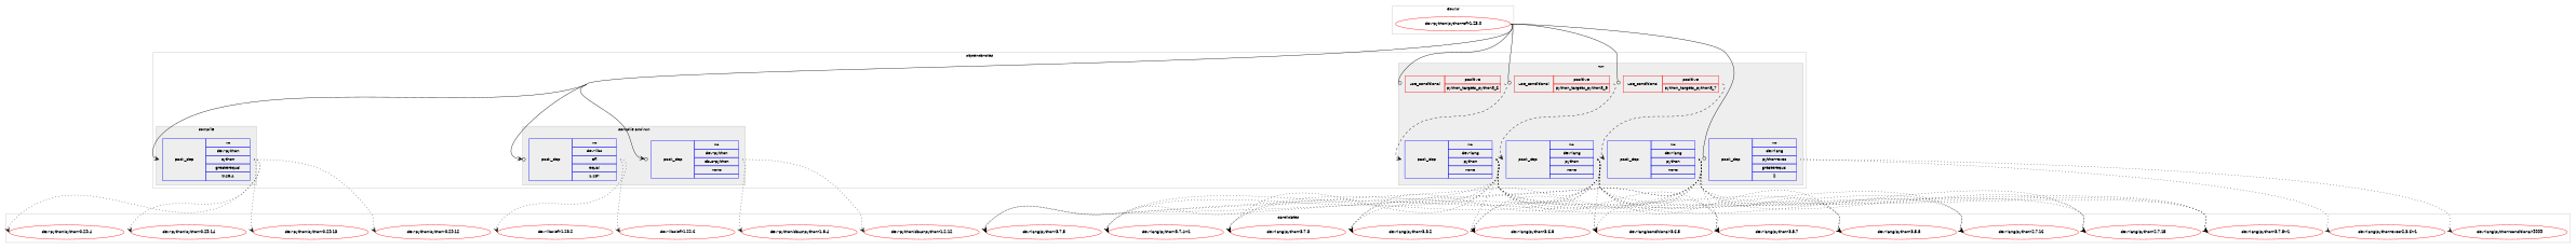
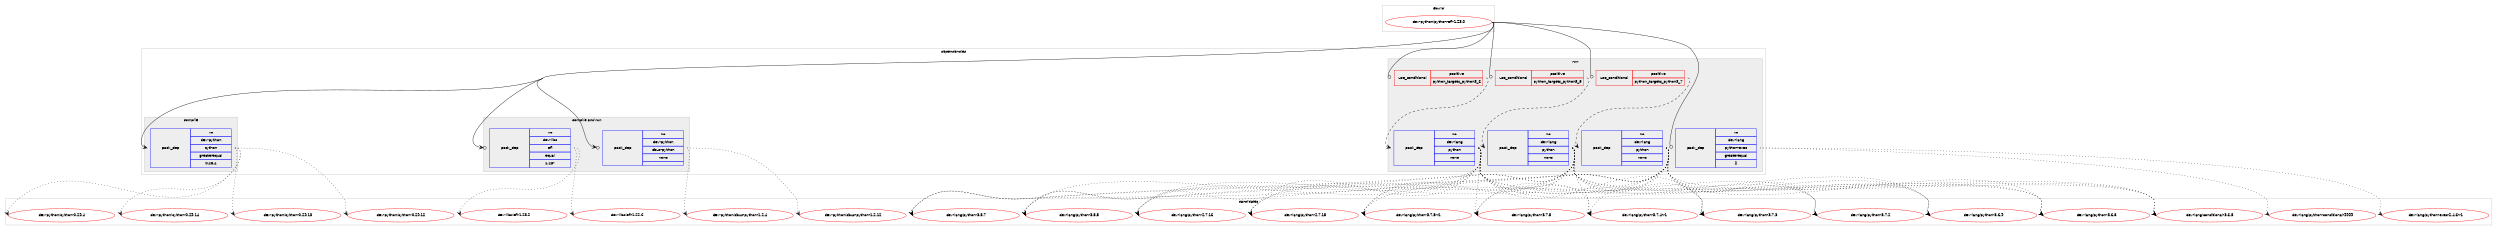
  digraph {
    compound=true
    concentrate=true
    fontname=Helvetica
    fontsize=10
    newrank=true
    rankdir=TB
    ranksep=1.5
    node [color=red fontname=Helvetica fontsize=10]
    edge [arrowhead=vee headport=w style=dotted tailport=e weight=100]
    n1 [label="dev-python/python-efl-1.23.0" width=4]
    n2 [color=blue label=<<TABLE BORDER="0" CELLBORDER="1" CELLSPACING="0" CELLPADDING="4" WIDTH="220"><TR><TD ROWSPAN="6" CELLPADDING="30">pack_dep</TD></TR><TR><TD WIDTH="110">no</TD></TR><TR><TD>dev-python</TD></TR><TR><TD>cython</TD></TR><TR><TD>greaterequal</TD></TR><TR><TD>0.28.4</TD></TR></TABLE>> shape=none]
    n3 [color=blue label=<<TABLE BORDER="0" CELLBORDER="1" CELLSPACING="0" CELLPADDING="4" WIDTH="220"><TR><TD ROWSPAN="6" CELLPADDING="30">pack_dep</TD></TR><TR><TD WIDTH="110">no</TD></TR><TR><TD>dev-libs</TD></TR><TR><TD>efl</TD></TR><TR><TD>equal</TD></TR><TR><TD>1.23*</TD></TR></TABLE>> shape=none]
    n4 [color=blue label=<<TABLE BORDER="0" CELLBORDER="1" CELLSPACING="0" CELLPADDING="4" WIDTH="220"><TR><TD ROWSPAN="6" CELLPADDING="30">pack_dep</TD></TR><TR><TD WIDTH="110">no</TD></TR><TR><TD>dev-python</TD></TR><TR><TD>dbus-python</TD></TR><TR><TD>none</TD></TR><TR><TD></TD></TR></TABLE>> shape=none]
    n5 [color=blue label=<<TABLE BORDER="0" CELLBORDER="1" CELLSPACING="0" CELLPADDING="4" WIDTH="220"><TR><TD ROWSPAN="6" CELLPADDING="30">pack_dep</TD></TR><TR><TD WIDTH="110">no</TD></TR><TR><TD>dev-lang</TD></TR><TR><TD>python</TD></TR><TR><TD>none</TD></TR><TR><TD></TD></TR></TABLE>> shape=none]
    n6 [label=<<TABLE BORDER="0" CELLBORDER="1" CELLSPACING="0" CELLPADDING="4"><TR><TD ROWSPAN="3" CELLPADDING="10">use_conditional</TD></TR><TR><TD>positive</TD></TR><TR><TD>python_targets_python3_5</TD></TR></TABLE>> shape=none]
    n7 [color=blue label=<<TABLE BORDER="0" CELLBORDER="1" CELLSPACING="0" CELLPADDING="4" WIDTH="220"><TR><TD ROWSPAN="6" CELLPADDING="30">pack_dep</TD></TR><TR><TD WIDTH="110">no</TD></TR><TR><TD>dev-lang</TD></TR><TR><TD>python</TD></TR><TR><TD>none</TD></TR><TR><TD></TD></TR></TABLE>> shape=none]
    n8 [label=<<TABLE BORDER="0" CELLBORDER="1" CELLSPACING="0" CELLPADDING="4"><TR><TD ROWSPAN="3" CELLPADDING="10">use_conditional</TD></TR><TR><TD>positive</TD></TR><TR><TD>python_targets_python3_6</TD></TR></TABLE>> shape=none]
    n9 [color=blue label=<<TABLE BORDER="0" CELLBORDER="1" CELLSPACING="0" CELLPADDING="4" WIDTH="220"><TR><TD ROWSPAN="6" CELLPADDING="30">pack_dep</TD></TR><TR><TD WIDTH="110">no</TD></TR><TR><TD>dev-lang</TD></TR><TR><TD>python</TD></TR><TR><TD>none</TD></TR><TR><TD></TD></TR></TABLE>> shape=none]
    n10 [label=<<TABLE BORDER="0" CELLBORDER="1" CELLSPACING="0" CELLPADDING="4"><TR><TD ROWSPAN="3" CELLPADDING="10">use_conditional</TD></TR><TR><TD>positive</TD></TR><TR><TD>python_targets_python3_7</TD></TR></TABLE>> shape=none]
    n11 [color=blue label=<<TABLE BORDER="0" CELLBORDER="1" CELLSPACING="0" CELLPADDING="4" WIDTH="220"><TR><TD ROWSPAN="6" CELLPADDING="30">pack_dep</TD></TR><TR><TD WIDTH="110">no</TD></TR><TR><TD>dev-lang</TD></TR><TR><TD>python-exec</TD></TR><TR><TD>greaterequal</TD></TR><TR><TD>2</TD></TR></TABLE>> shape=none]
    n12 [label="dev-python/cython-0.29.12" width=4]
    n13 [label="dev-python/cython-0.29.13" width=4]
    n14 [label="dev-python/cython-0.29.14" width=4]
    n15 [label="dev-python/cython-0.29.4" width=4]
    n16 [label="dev-libs/efl-1.22.6" width=4]
    n17 [label="dev-libs/efl-1.23.2" width=4]
    n18 [label="dev-python/dbus-python-1.2.12" width=4]
-   n19 [label="dev-python/dbus-python-1.8.4" width=4]
+   n19 [label="dev-python/dbus-python-1.2.4" width=4]
    n20 [label="dev-lang/python-2.7.15" width=4]
    n21 [label="dev-lang/python-2.7.16" width=4]
    n22 [label="dev-lang/python-3.5.5" width=4]
    n23 [label="dev-lang/python-3.5.7" width=4]
    n24 [label="dev-lang/conditional-3.6.5" width=4]
    n25 [label="dev-lang/python-3.6.8" width=4]
-   n27 [label="dev-lang/python-3.3.2" width=4]
+   n26 [label="dev-lang/python-3.6.9" width=4]
+   n27 [label="dev-lang/python-3.7.2" width=4]
    n28 [label="dev-lang/python-3.7.3" width=4]
    n29 [label="dev-lang/python-3.7.4-r1" width=4]
    n30 [label="dev-lang/python-3.7.5" width=4]
    n31 [label="dev-lang/python-3.7.5-r1" width=4]
-   n32 [label="dev-lang/python-exec-2.3.6-r1" width=4]
+   n32 [label="dev-lang/python-exec-2.4.6-r1" width=4]
    n33 [label="dev-lang/python-conditional-9999" width=4]
    subgraph cluster_1 {
      color=gray
      label=<<i>ebuild</i>>
      rank=same
      n1
    }
    subgraph cluster_2 {
      color=gray
      label=<<i>dependencies</i>>
      subgraph cluster_3 {
        color=gray
        fillcolor="#eeeeee"
        label=<<i>compile</i>>
        style=filled
        subgraph sub_4 {
          color=gray
          fillcolor="#eeeeee"
          label=<<i>compile</i>>
          style=filled
          n2
        }
      }
      subgraph cluster_5 {
        color=gray
        fillcolor="#eeeeee"
        label=<<i>compile and run</i>>
        style=filled
        subgraph sub_6 {
          color=gray
          fillcolor="#eeeeee"
          label=<<i>compile and run</i>>
          style=filled
          n3
        }
        subgraph sub_7 {
          color=gray
          fillcolor="#eeeeee"
          label=<<i>compile and run</i>>
          style=filled
          n4
        }
      }
      subgraph cluster_8 {
        color=gray
        fillcolor="#eeeeee"
        label=<<i>run</i>>
        style=filled
        subgraph sub_9 {
          color=gray
          fillcolor="#eeeeee"
          label=<<i>run</i>>
          style=filled
          n6
          subgraph sub_10 {
            color=gray
            fillcolor="#eeeeee"
            label=<<i>run</i>>
            style=filled
            n5
          }
        }
        subgraph sub_11 {
          color=gray
          fillcolor="#eeeeee"
          label=<<i>run</i>>
          style=filled
          n8
          subgraph sub_12 {
            color=gray
            fillcolor="#eeeeee"
            label=<<i>run</i>>
            style=filled
            n7
          }
        }
        subgraph sub_13 {
          color=gray
          fillcolor="#eeeeee"
          label=<<i>run</i>>
          style=filled
          n10
          subgraph sub_14 {
            color=gray
            fillcolor="#eeeeee"
            label=<<i>run</i>>
            style=filled
            n9
          }
        }
        subgraph sub_15 {
          color=gray
          fillcolor="#eeeeee"
          label=<<i>run</i>>
          style=filled
          n11
        }
      }
    }
    subgraph cluster_16 {
      color=gray
      label=<<i>candidates</i>>
      rank=same
      subgraph sub_17 {
        color=black
        label=<<i>candidates</i>>
        nodesep=1
        rank=same
        n12
        n13
        n14
        n15
      }
      subgraph sub_18 {
        color=black
        label=<<i>candidates</i>>
        nodesep=1
        rank=same
        n16
        n17
      }
      subgraph sub_19 {
        color=black
        label=<<i>candidates</i>>
        nodesep=1
        rank=same
        n18
        n19
      }
      subgraph sub_20 {
        color=black
        label=<<i>candidates</i>>
        nodesep=1
        rank=same
        n20
        n21
        n22
        n23
        n24
        n25
+       n26
        n27
        n28
        n29
        n30
        n31
      }
      subgraph sub_21 {
        color=black
        label=<<i>candidates</i>>
        nodesep=1
        rank=same
        n20
        n21
        n22
        n23
        n24
        n25
+       n26
        n27
        n28
        n29
        n30
        n31
      }
      subgraph sub_22 {
        color=black
        label=<<i>candidates</i>>
        nodesep=1
        rank=same
        n20
        n21
        n22
        n23
        n24
        n25
+       n26
        n27
        n28
        n29
        n30
        n31
      }
      subgraph sub_23 {
        color=black
        label=<<i>candidates</i>>
        nodesep=1
        rank=same
        n32
        n33
      }
    }
    n1 -> n2 [style=solid weight=20]
    n1 -> n3 [arrowhead=odotvee style=solid weight=20]
    n1 -> n4 [arrowhead=odotvee style=solid weight=20]
    n1 -> n6 [arrowhead=odot style=solid weight=20]
    n1 -> n8 [arrowhead=odot style=solid weight=20]
    n1 -> n10 [arrowhead=odot style=solid weight=20]
    n1 -> n11 [arrowhead=odot style=solid weight=20]
    n2 -> n12
    n2 -> n13
    n2 -> n14
    n2 -> n15
    n3 -> n16
    n3 -> n17
    n4 -> n18
    n4 -> n19
    n5 -> n20
    n5 -> n21
    n5 -> n22
    n5 -> n23
    n5 -> n24
    n5 -> n25
+   n5 -> n26
    n5 -> n27
    n5 -> n28
    n5 -> n29
    n5 -> n30
    n5 -> n31
    n6 -> n5 [style=dashed weight=20]
    n7 -> n20
    n7 -> n21
    n7 -> n22
    n7 -> n23
    n7 -> n24
    n7 -> n25
+   n7 -> n26
    n7 -> n27
    n7 -> n28
    n7 -> n29
    n7 -> n30
    n7 -> n31
    n8 -> n7 [style=dashed weight=20]
    n9 -> n20
    n9 -> n21
    n9 -> n22
    n9 -> n23
    n9 -> n24
    n9 -> n25
+   n9 -> n26
    n9 -> n27
    n9 -> n28
    n9 -> n29
    n9 -> n30
    n9 -> n31
    n10 -> n9 [style=dashed weight=20]
    n11 -> n32
    n11 -> n33
  }
